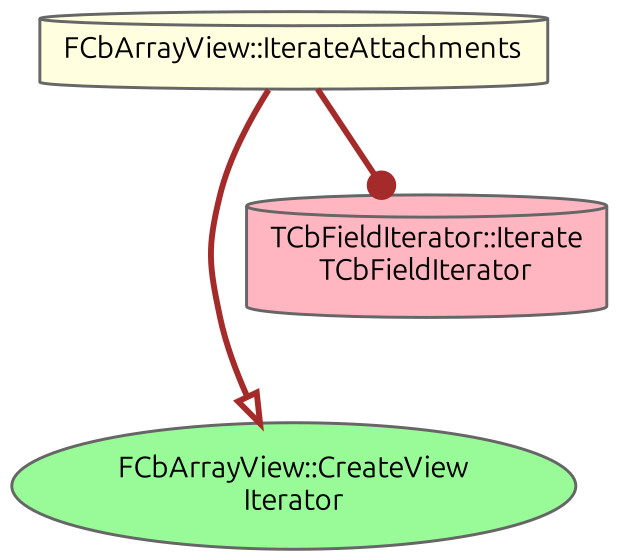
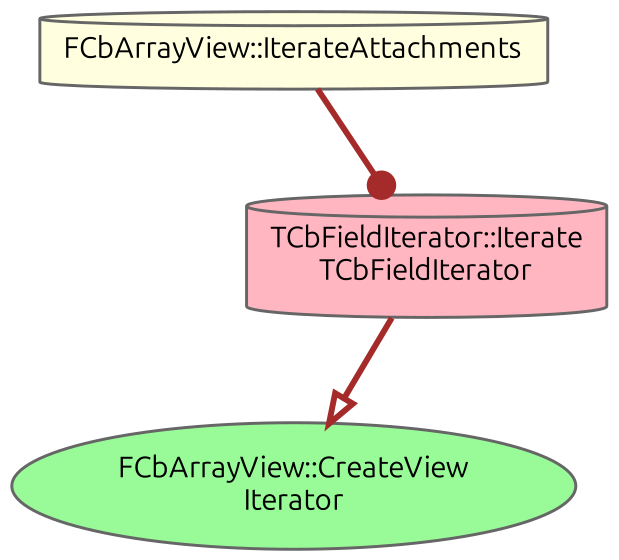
  digraph {
    fontname=Ubuntu
    rankdir=TB
    node [color=grey40 fontname=Ubuntu fontsize=10 shape=cylinder style=filled]
    edge [color=brown fontname=Ubuntu fontsize=10 labelfontname=Helvetica labelfontsize=10 style=bold]
    n1 [color=gray40 fillcolor=lightyellow fontcolor=black height=0.2 label="FCbArrayView::IterateAttachments" width=0.4]
    n2 [fillcolor=palegreen height=0.2 label="FCbArrayView::CreateView\lIterator" shape=ellipse width=0.4]
    n3 [fillcolor=lightpink height=0.2 label="TCbFieldIterator::Iterate\lTCbFieldIterator" width=0.4]
-   n1 -> n2 [arrowhead=onormal]
+   n3 -> n2 [arrowhead=onormal]
    n1 -> n3 [arrowhead=dot]
  }
